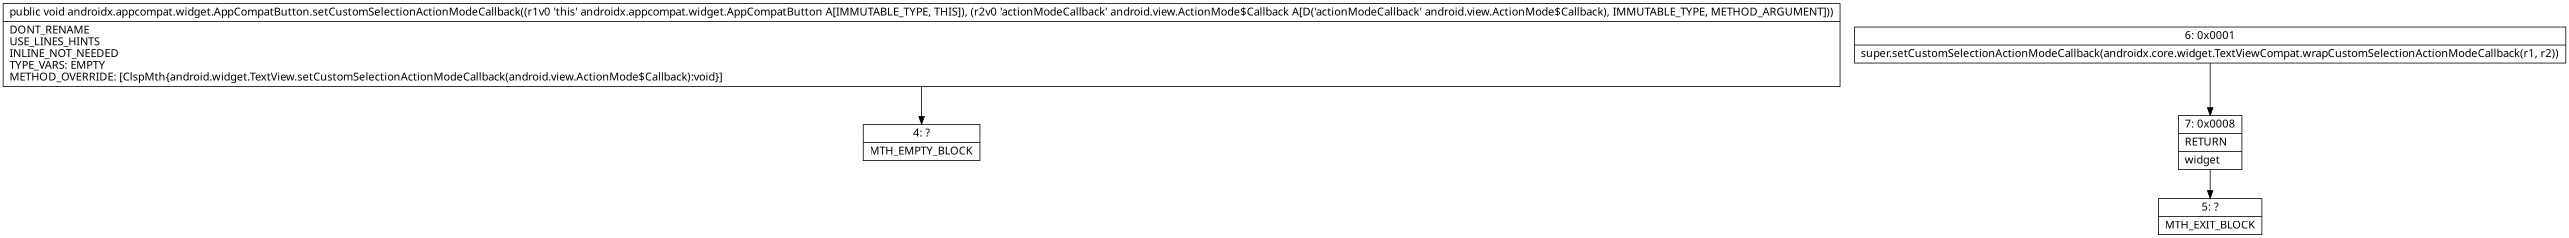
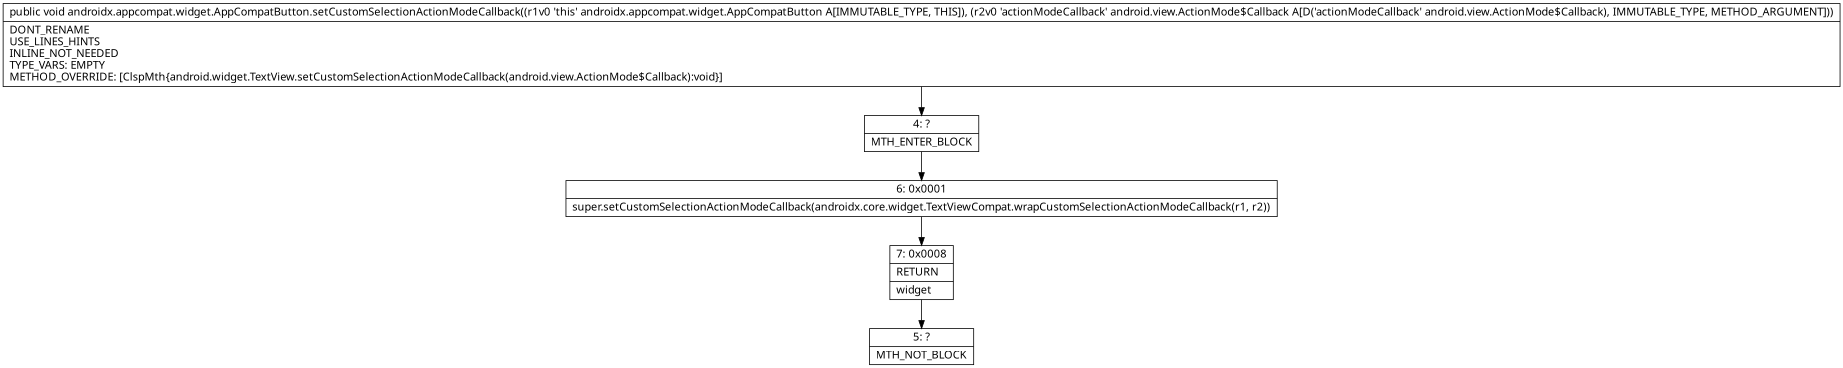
  digraph {
    fontname="Noto Sans"
    node [fontname="Noto Sans" shape=record]
    edge [fontname="Noto Sans"]
-   n1 [label="{4\:\ ?|MTH_EMPTY_BLOCK\l}"]
+   n1 [label="{4\:\ ?|MTH_ENTER_BLOCK\l}"]
    n2 [label="{6\:\ 0x0001|super.setCustomSelectionActionModeCallback(androidx.core.widget.TextViewCompat.wrapCustomSelectionActionModeCallback(r1, r2))\l}"]
    n3 [label="{7\:\ 0x0008|RETURN\l|widget\l}"]
-   n4 [label="{5\:\ ?|MTH_EXIT_BLOCK\l}"]
+   n4 [label="{5\:\ ?|MTH_NOT_BLOCK\l}"]
    n5 [label="{public void androidx.appcompat.widget.AppCompatButton.setCustomSelectionActionModeCallback((r1v0 'this' androidx.appcompat.widget.AppCompatButton A[IMMUTABLE_TYPE, THIS]), (r2v0 'actionModeCallback' android.view.ActionMode$Callback A[D('actionModeCallback' android.view.ActionMode$Callback), IMMUTABLE_TYPE, METHOD_ARGUMENT]))  | DONT_RENAME\lUSE_LINES_HINTS\lINLINE_NOT_NEEDED\lTYPE_VARS: EMPTY\lMETHOD_OVERRIDE: [ClspMth\{android.widget.TextView.setCustomSelectionActionModeCallback(android.view.ActionMode$Callback):void\}]\l}"]
+   n1 -> n2
    n2 -> n3
    n3 -> n4
    n5 -> n1
  }
